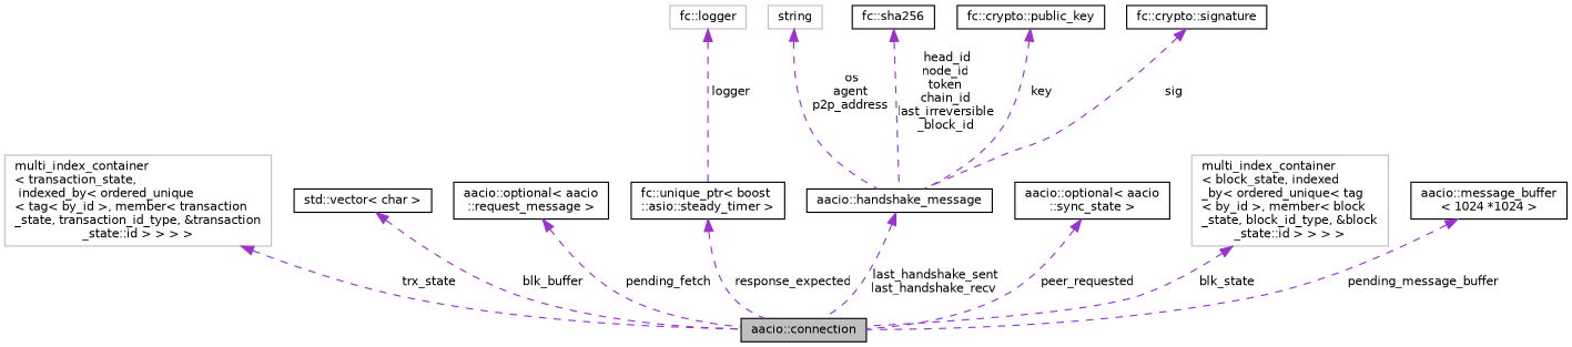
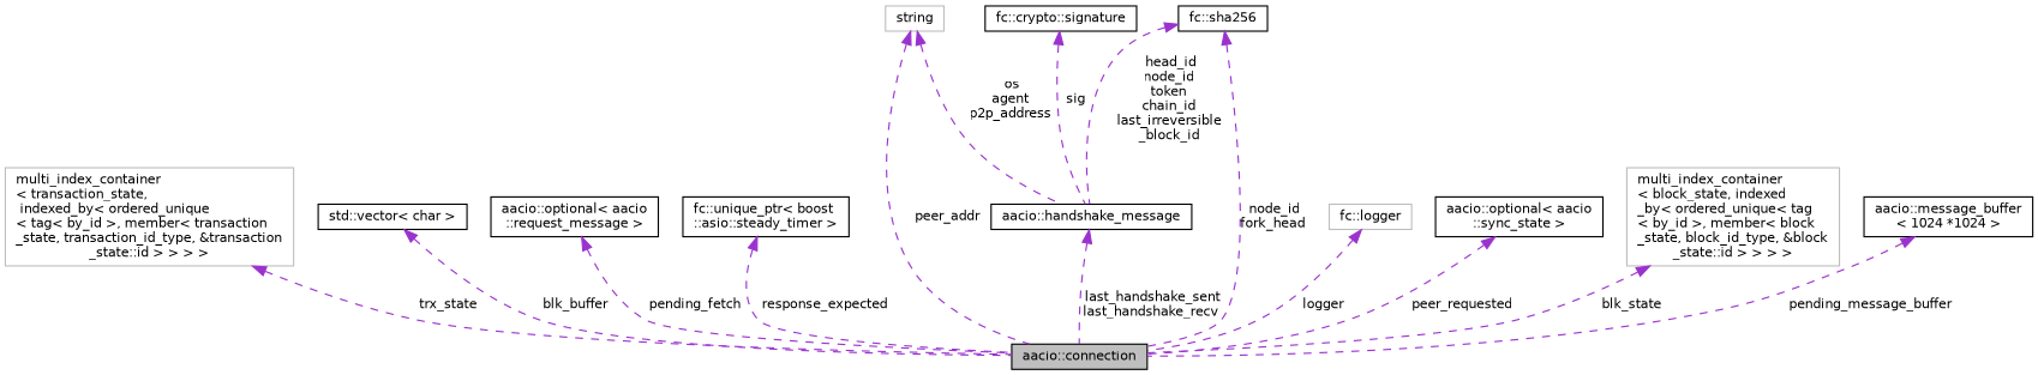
  digraph {
    rankdir=TB
    node [color=black fillcolor=white fontname=Helvetica fontsize=10 shape=record style=filled]
    edge [color=darkorchid3 dir=back fontname=Helvetica fontsize=10 labelfontname=Helvetica labelfontsize=10 style=dashed]
    n1 [fillcolor=grey75 fontcolor=black height=0.2 label="aacio::connection" width=0.4]
    n2 [color=grey75 height=0.2 label="multi_index_container\l\< transaction_state,\l indexed_by\< ordered_unique\l\< tag\< by_id \>, member\< transaction\l_state, transaction_id_type, &transaction\l_state::id \> \> \> \>" width=0.4]
    n3 [height=0.2 label="std::vector\< char \>" width=0.4]
    n4 [height=0.2 label="aacio::optional\< aacio\l::request_message \>" width=0.4]
    n5 [height=0.2 label="fc::unique_ptr\< boost\l::asio::steady_timer \>" width=0.4]
    n6 [color=grey75 height=0.2 label=string width=0.4]
    n7 [height=0.2 label="aacio::handshake_message" width=0.4]
    n8 [color=grey75 height=0.2 label="fc::logger" width=0.4]
    n9 [height=0.2 label="aacio::optional\< aacio\l::sync_state \>" width=0.4]
    n10 [height=0.2 label="fc::sha256" width=0.4]
-   n11 [height=0.2 label="fc::crypto::public_key" width=0.4]
    n12 [height=0.2 label="fc::crypto::signature" width=0.4]
    n13 [color=grey75 height=0.2 label="multi_index_container\l\< block_state, indexed\l_by\< ordered_unique\< tag\l\< by_id \>, member\< block\l_state, block_id_type, &block\l_state::id \> \> \> \>" width=0.4]
    n14 [height=0.2 label="aacio::message_buffer\l\< 1024 *1024 \>" width=0.4]
    n2 -> n1 [label=" trx_state"]
    n3 -> n1 [label=" blk_buffer"]
    n4 -> n1 [label=" pending_fetch"]
    n5 -> n1 [label=" response_expected"]
+   n6 -> n1 [label=" peer_addr"]
    n6 -> n7 [label=" os\nagent\np2p_address"]
    n7 -> n1 [label=" last_handshake_sent\nlast_handshake_recv"]
-   n8 -> n5 [label=" logger"]
+   n8 -> n1 [label=" logger"]
    n9 -> n1 [label=" peer_requested"]
+   n10 -> n1 [label=" node_id\nfork_head"]
    n10 -> n7 [label=" head_id\nnode_id\ntoken\nchain_id\nlast_irreversible\l_block_id"]
-   n11 -> n7 [label=" key"]
    n12 -> n7 [label=" sig"]
    n13 -> n1 [label=" blk_state"]
    n14 -> n1 [label=" pending_message_buffer"]
  }
